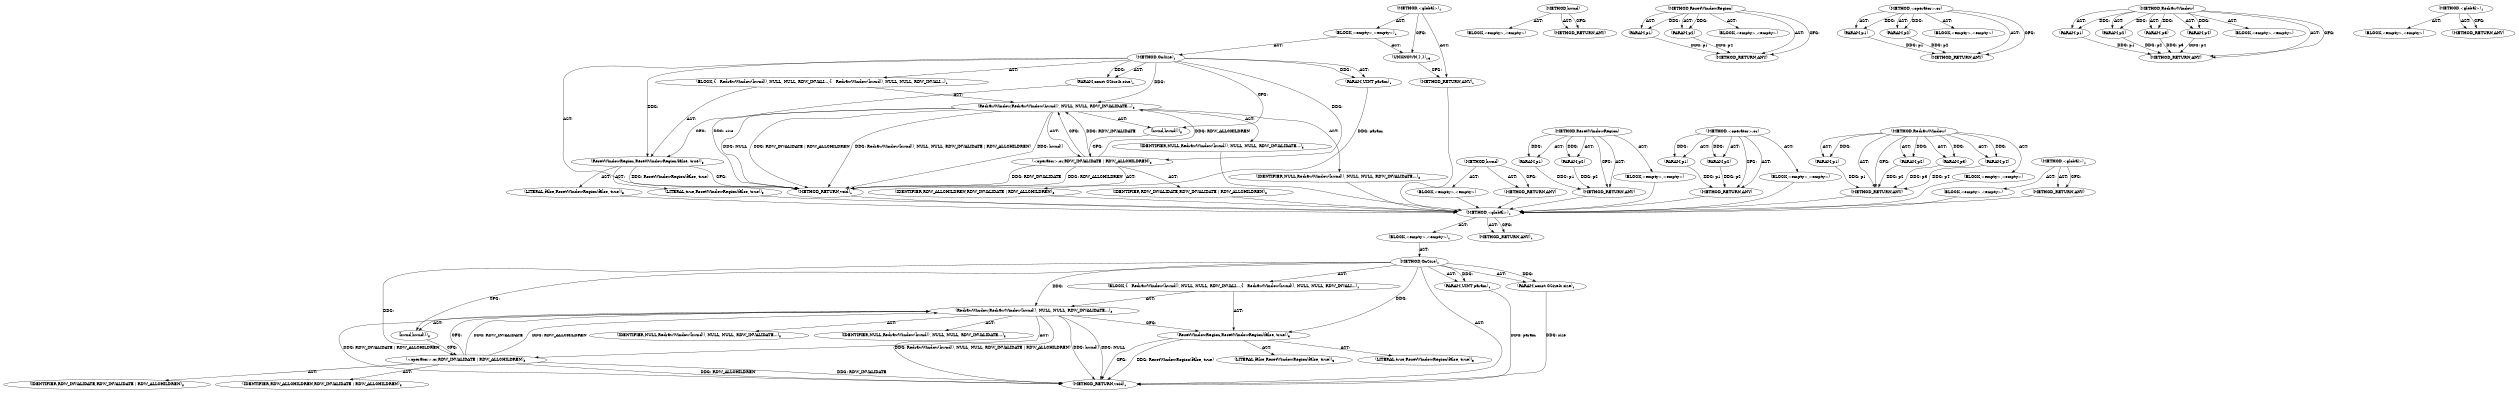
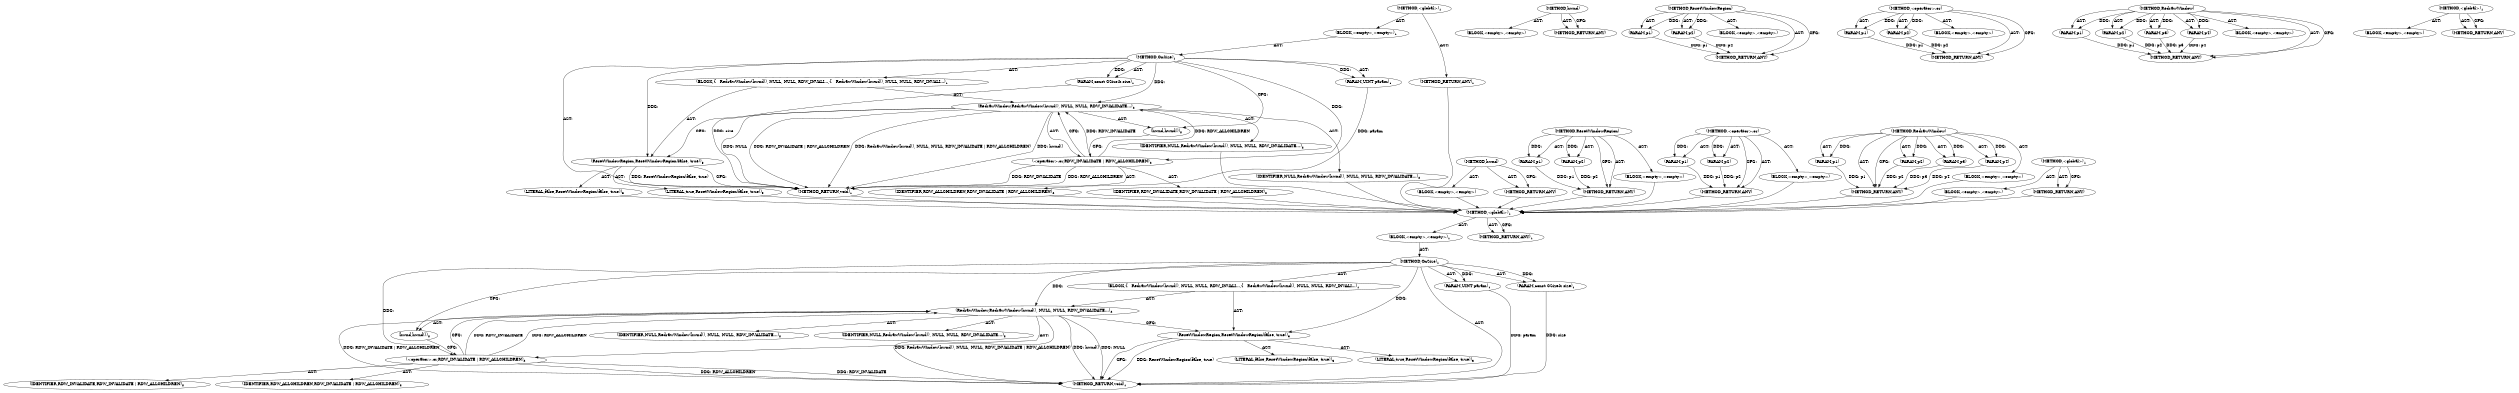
  digraph {
    n1 [label=<(METHOD,&lt;global&gt;)<SUB>1</SUB>>]
    n2 [label=<(BLOCK,&lt;empty&gt;,&lt;empty&gt;)<SUB>1</SUB>>]
-   n3 [label=<(UNKNOWN,},})<SUB>13</SUB>>]
    n4 [label=<(METHOD_RETURN,ANY)<SUB>1</SUB>>]
    n5 [label=<(METHOD,OnSize)<SUB>1</SUB>>]
    n6 [label=<(PARAM,UINT param)<SUB>1</SUB>>]
    n7 [label=<(PARAM,const CSize&amp; size)<SUB>1</SUB>>]
    n8 [label=<(BLOCK,{   RedrawWindow(hwnd(), NULL, NULL, RDW_INVALI...,{   RedrawWindow(hwnd(), NULL, NULL, RDW_INVALI...)<SUB>1</SUB>>]
    n9 [label=<(RedrawWindow,RedrawWindow(hwnd(), NULL, NULL, RDW_INVALIDATE...)<SUB>2</SUB>>]
    n10 [label=<(hwnd,hwnd())<SUB>2</SUB>>]
    n11 [label=<(&lt;operator&gt;.or,RDW_INVALIDATE | RDW_ALLCHILDREN)<SUB>2</SUB>>]
    n12 [label=<(ResetWindowRegion,ResetWindowRegion(false, true))<SUB>3</SUB>>]
    n13 [label=<(METHOD_RETURN,void)<SUB>1</SUB>>]
    n14 [label=<(IDENTIFIER,NULL,RedrawWindow(hwnd(), NULL, NULL, RDW_INVALIDATE...)<SUB>2</SUB>>]
    n15 [label=<(IDENTIFIER,NULL,RedrawWindow(hwnd(), NULL, NULL, RDW_INVALIDATE...)<SUB>2</SUB>>]
    n16 [label=<(METHOD,&lt;global&gt;)<SUB>1</SUB>>]
    n17 [label=<(IDENTIFIER,RDW_INVALIDATE,RDW_INVALIDATE | RDW_ALLCHILDREN)<SUB>2</SUB>>]
    n18 [label=<(IDENTIFIER,RDW_ALLCHILDREN,RDW_INVALIDATE | RDW_ALLCHILDREN)<SUB>2</SUB>>]
    n19 [label=<(LITERAL,false,ResetWindowRegion(false, true))<SUB>3</SUB>>]
    n20 [label=<(LITERAL,true,ResetWindowRegion(false, true))<SUB>3</SUB>>]
    n21 [label=<(METHOD,hwnd)>]
    n22 [label=<(BLOCK,&lt;empty&gt;,&lt;empty&gt;)>]
    n23 [label=<(METHOD_RETURN,ANY)>]
    n24 [label=<(METHOD,ResetWindowRegion)>]
    n25 [label=<(PARAM,p1)>]
    n26 [label=<(PARAM,p2)>]
    n27 [label=<(BLOCK,&lt;empty&gt;,&lt;empty&gt;)>]
    n28 [label=<(METHOD_RETURN,ANY)>]
    n29 [label=<(METHOD,&lt;operator&gt;.or)>]
    n30 [label=<(PARAM,p1)>]
    n31 [label=<(PARAM,p2)>]
    n32 [label=<(BLOCK,&lt;empty&gt;,&lt;empty&gt;)>]
    n33 [label=<(METHOD_RETURN,ANY)>]
    n34 [label=<(METHOD,RedrawWindow)>]
    n35 [label=<(PARAM,p1)>]
    n36 [label=<(PARAM,p2)>]
    n37 [label=<(PARAM,p3)>]
    n38 [label=<(PARAM,p4)>]
    n39 [label=<(BLOCK,&lt;empty&gt;,&lt;empty&gt;)>]
    n40 [label=<(METHOD_RETURN,ANY)>]
    n41 [label=<(METHOD,&lt;global&gt;)<SUB>1</SUB>>]
    n42 [label=<(BLOCK,&lt;empty&gt;,&lt;empty&gt;)>]
    n43 [label=<(METHOD_RETURN,ANY)>]
    n44 [label=<(BLOCK,&lt;empty&gt;,&lt;empty&gt;)<SUB>1</SUB>>]
    n45 [label=<(METHOD_RETURN,ANY)<SUB>1</SUB>>]
    n46 [label=<(METHOD,OnSize)<SUB>1</SUB>>]
    n47 [label=<(PARAM,UINT param)<SUB>1</SUB>>]
    n48 [label=<(PARAM,const CSize&amp; size)<SUB>1</SUB>>]
    n49 [label=<(BLOCK,{   RedrawWindow(hwnd(), NULL, NULL, RDW_INVALI...,{   RedrawWindow(hwnd(), NULL, NULL, RDW_INVALI...)<SUB>1</SUB>>]
    n50 [label=<(RedrawWindow,RedrawWindow(hwnd(), NULL, NULL, RDW_INVALIDATE...)<SUB>2</SUB>>]
    n51 [label=<(hwnd,hwnd())<SUB>2</SUB>>]
    n52 [label=<(&lt;operator&gt;.or,RDW_INVALIDATE | RDW_ALLCHILDREN)<SUB>2</SUB>>]
    n53 [label=<(ResetWindowRegion,ResetWindowRegion(false, true))<SUB>3</SUB>>]
    n54 [label=<(METHOD_RETURN,void)<SUB>1</SUB>>]
    n55 [label=<(IDENTIFIER,NULL,RedrawWindow(hwnd(), NULL, NULL, RDW_INVALIDATE...)<SUB>2</SUB>>]
    n56 [label=<(IDENTIFIER,NULL,RedrawWindow(hwnd(), NULL, NULL, RDW_INVALIDATE...)<SUB>2</SUB>>]
    n57 [label=<(IDENTIFIER,RDW_INVALIDATE,RDW_INVALIDATE | RDW_ALLCHILDREN)<SUB>2</SUB>>]
    n58 [label=<(IDENTIFIER,RDW_ALLCHILDREN,RDW_INVALIDATE | RDW_ALLCHILDREN)<SUB>2</SUB>>]
    n59 [label=<(LITERAL,false,ResetWindowRegion(false, true))<SUB>3</SUB>>]
    n60 [label=<(LITERAL,true,ResetWindowRegion(false, true))<SUB>3</SUB>>]
    n61 [label=<(METHOD,hwnd)>]
    n62 [label=<(BLOCK,&lt;empty&gt;,&lt;empty&gt;)>]
    n63 [label=<(METHOD_RETURN,ANY)>]
    n64 [label=<(METHOD,ResetWindowRegion)>]
    n65 [label=<(PARAM,p1)>]
    n66 [label=<(PARAM,p2)>]
    n67 [label=<(BLOCK,&lt;empty&gt;,&lt;empty&gt;)>]
    n68 [label=<(METHOD_RETURN,ANY)>]
    n69 [label=<(METHOD,&lt;operator&gt;.or)>]
    n70 [label=<(PARAM,p1)>]
    n71 [label=<(PARAM,p2)>]
    n72 [label=<(BLOCK,&lt;empty&gt;,&lt;empty&gt;)>]
    n73 [label=<(METHOD_RETURN,ANY)>]
    n74 [label=<(METHOD,RedrawWindow)>]
    n75 [label=<(PARAM,p1)>]
    n76 [label=<(PARAM,p2)>]
    n77 [label=<(PARAM,p3)>]
    n78 [label=<(PARAM,p4)>]
    n79 [label=<(BLOCK,&lt;empty&gt;,&lt;empty&gt;)>]
    n80 [label=<(METHOD_RETURN,ANY)>]
    n81 [label=<(METHOD,&lt;global&gt;)<SUB>1</SUB>>]
    n82 [label=<(BLOCK,&lt;empty&gt;,&lt;empty&gt;)>]
    n83 [label=<(METHOD_RETURN,ANY)>]
    n1 -> n2 [label="AST: "]
-   n1 -> n3 [label="CFG: "]
    n1 -> n4 [label="AST: "]
-   n2 -> n3 [label="AST: "]
    n2 -> n5 [label="AST: "]
-   n3 -> n4 [label="CFG: "]
    n4 -> n16
    n5 -> n6 [label="AST: "]
    n5 -> n6 [label="DDG: "]
    n5 -> n7 [label="AST: "]
    n5 -> n7 [label="DDG: "]
    n5 -> n8 [label="AST: "]
    n5 -> n9 [label="DDG: "]
    n5 -> n10 [label="CFG: "]
    n5 -> n11 [label="DDG: "]
    n5 -> n12 [label="DDG: "]
    n5 -> n13 [label="AST: "]
    n6 -> n13 [label="DDG: param"]
    n7 -> n13 [label="DDG: size"]
    n8 -> n9 [label="AST: "]
    n8 -> n12 [label="AST: "]
    n9 -> n10 [label="AST: "]
    n9 -> n11 [label="AST: "]
    n9 -> n12 [label="CFG: "]
    n9 -> n13 [label="DDG: hwnd()"]
    n9 -> n13 [label="DDG: NULL"]
    n9 -> n13 [label="DDG: RDW_INVALIDATE | RDW_ALLCHILDREN"]
    n9 -> n13 [label="DDG: RedrawWindow(hwnd(), NULL, NULL, RDW_INVALIDATE | RDW_ALLCHILDREN)"]
    n9 -> n14 [label="AST: "]
    n9 -> n15 [label="AST: "]
    n10 -> n11 [label="CFG: "]
    n11 -> n9 [label="CFG: "]
    n11 -> n9 [label="DDG: RDW_INVALIDATE"]
    n11 -> n9 [label="DDG: RDW_ALLCHILDREN"]
    n11 -> n13 [label="DDG: RDW_ALLCHILDREN"]
    n11 -> n13 [label="DDG: RDW_INVALIDATE"]
    n11 -> n17 [label="AST: "]
    n11 -> n18 [label="AST: "]
    n12 -> n13 [label="CFG: "]
    n12 -> n13 [label="DDG: ResetWindowRegion(false, true)"]
    n12 -> n19 [label="AST: "]
    n12 -> n20 [label="AST: "]
    n13 -> n16
    n14 -> n16
    n15 -> n16
    n16 -> n44 [label="AST: "]
    n16 -> n45 [label="AST: "]
    n16 -> n45 [label="CFG: "]
    n17 -> n16
    n18 -> n16
    n19 -> n16
    n20 -> n16
    n21 -> n22 [label="AST: "]
    n21 -> n23 [label="AST: "]
    n21 -> n23 [label="CFG: "]
    n22 -> n16
    n23 -> n16
    n24 -> n25 [label="AST: "]
    n24 -> n25 [label="DDG: "]
    n24 -> n26 [label="AST: "]
    n24 -> n26 [label="DDG: "]
    n24 -> n27 [label="AST: "]
    n24 -> n28 [label="AST: "]
    n24 -> n28 [label="CFG: "]
    n25 -> n28 [label="DDG: p1"]
    n26 -> n28 [label="DDG: p2"]
    n27 -> n16
    n28 -> n16
    n29 -> n30 [label="AST: "]
    n29 -> n30 [label="DDG: "]
    n29 -> n31 [label="AST: "]
    n29 -> n31 [label="DDG: "]
    n29 -> n32 [label="AST: "]
    n29 -> n33 [label="AST: "]
    n29 -> n33 [label="CFG: "]
    n30 -> n33 [label="DDG: p1"]
    n31 -> n33 [label="DDG: p2"]
    n32 -> n16
    n33 -> n16
    n34 -> n35 [label="AST: "]
    n34 -> n35 [label="DDG: "]
    n34 -> n36 [label="AST: "]
    n34 -> n36 [label="DDG: "]
    n34 -> n37 [label="AST: "]
    n34 -> n37 [label="DDG: "]
    n34 -> n38 [label="AST: "]
    n34 -> n38 [label="DDG: "]
    n34 -> n39 [label="AST: "]
    n34 -> n40 [label="AST: "]
    n34 -> n40 [label="CFG: "]
    n35 -> n40 [label="DDG: p1"]
    n36 -> n40 [label="DDG: p2"]
    n37 -> n40 [label="DDG: p3"]
    n38 -> n40 [label="DDG: p4"]
    n39 -> n16
    n40 -> n16
    n41 -> n42 [label="AST: "]
    n41 -> n43 [label="AST: "]
    n41 -> n43 [label="CFG: "]
    n42 -> n16
    n43 -> n16
    n44 -> n46 [label="AST: "]
    n46 -> n47 [label="AST: "]
    n46 -> n47 [label="DDG: "]
    n46 -> n48 [label="AST: "]
    n46 -> n48 [label="DDG: "]
    n46 -> n49 [label="AST: "]
    n46 -> n50 [label="DDG: "]
    n46 -> n51 [label="CFG: "]
    n46 -> n52 [label="DDG: "]
    n46 -> n53 [label="DDG: "]
    n46 -> n54 [label="AST: "]
    n47 -> n54 [label="DDG: param"]
    n48 -> n54 [label="DDG: size"]
    n49 -> n50 [label="AST: "]
    n49 -> n53 [label="AST: "]
    n50 -> n51 [label="AST: "]
    n50 -> n52 [label="AST: "]
    n50 -> n53 [label="CFG: "]
    n50 -> n54 [label="DDG: hwnd()"]
    n50 -> n54 [label="DDG: NULL"]
    n50 -> n54 [label="DDG: RDW_INVALIDATE | RDW_ALLCHILDREN"]
    n50 -> n54 [label="DDG: RedrawWindow(hwnd(), NULL, NULL, RDW_INVALIDATE | RDW_ALLCHILDREN)"]
    n50 -> n55 [label="AST: "]
    n50 -> n56 [label="AST: "]
    n51 -> n52 [label="CFG: "]
    n52 -> n50 [label="CFG: "]
    n52 -> n50 [label="DDG: RDW_INVALIDATE"]
    n52 -> n50 [label="DDG: RDW_ALLCHILDREN"]
    n52 -> n54 [label="DDG: RDW_ALLCHILDREN"]
    n52 -> n54 [label="DDG: RDW_INVALIDATE"]
    n52 -> n57 [label="AST: "]
    n52 -> n58 [label="AST: "]
    n53 -> n54 [label="CFG: "]
    n53 -> n54 [label="DDG: ResetWindowRegion(false, true)"]
    n53 -> n59 [label="AST: "]
    n53 -> n60 [label="AST: "]
    n61 -> n62 [label="AST: "]
    n61 -> n63 [label="AST: "]
    n61 -> n63 [label="CFG: "]
    n64 -> n65 [label="AST: "]
    n64 -> n65 [label="DDG: "]
    n64 -> n66 [label="AST: "]
    n64 -> n66 [label="DDG: "]
    n64 -> n67 [label="AST: "]
    n64 -> n68 [label="AST: "]
    n64 -> n68 [label="CFG: "]
    n65 -> n68 [label="DDG: p1"]
    n66 -> n68 [label="DDG: p2"]
    n69 -> n70 [label="AST: "]
    n69 -> n70 [label="DDG: "]
    n69 -> n71 [label="AST: "]
    n69 -> n71 [label="DDG: "]
    n69 -> n72 [label="AST: "]
    n69 -> n73 [label="AST: "]
    n69 -> n73 [label="CFG: "]
    n70 -> n73 [label="DDG: p1"]
    n71 -> n73 [label="DDG: p2"]
    n74 -> n75 [label="AST: "]
    n74 -> n75 [label="DDG: "]
    n74 -> n76 [label="AST: "]
    n74 -> n76 [label="DDG: "]
    n74 -> n77 [label="AST: "]
    n74 -> n77 [label="DDG: "]
    n74 -> n78 [label="AST: "]
    n74 -> n78 [label="DDG: "]
    n74 -> n79 [label="AST: "]
    n74 -> n80 [label="AST: "]
    n74 -> n80 [label="CFG: "]
    n75 -> n80 [label="DDG: p1"]
    n76 -> n80 [label="DDG: p2"]
    n77 -> n80 [label="DDG: p3"]
    n78 -> n80 [label="DDG: p4"]
    n81 -> n82 [label="AST: "]
    n81 -> n83 [label="AST: "]
    n81 -> n83 [label="CFG: "]
  }
